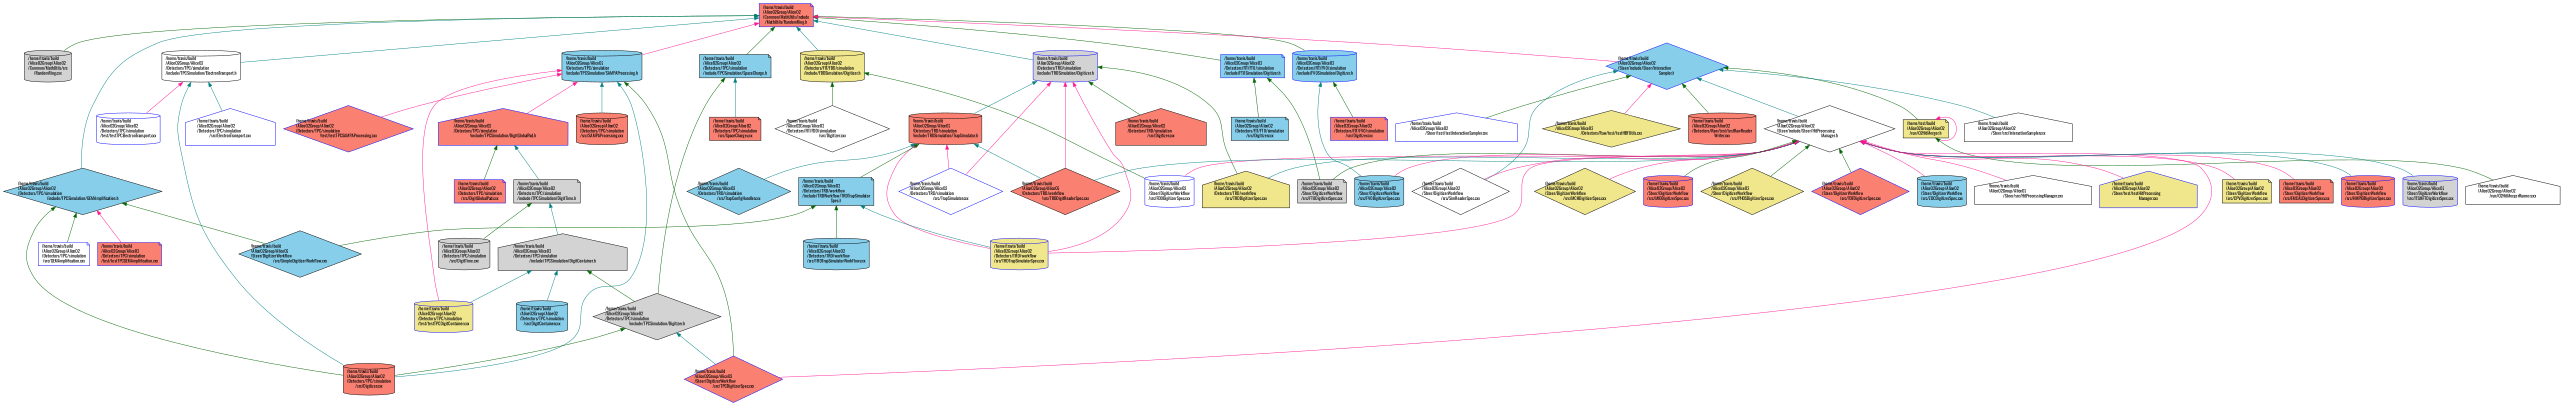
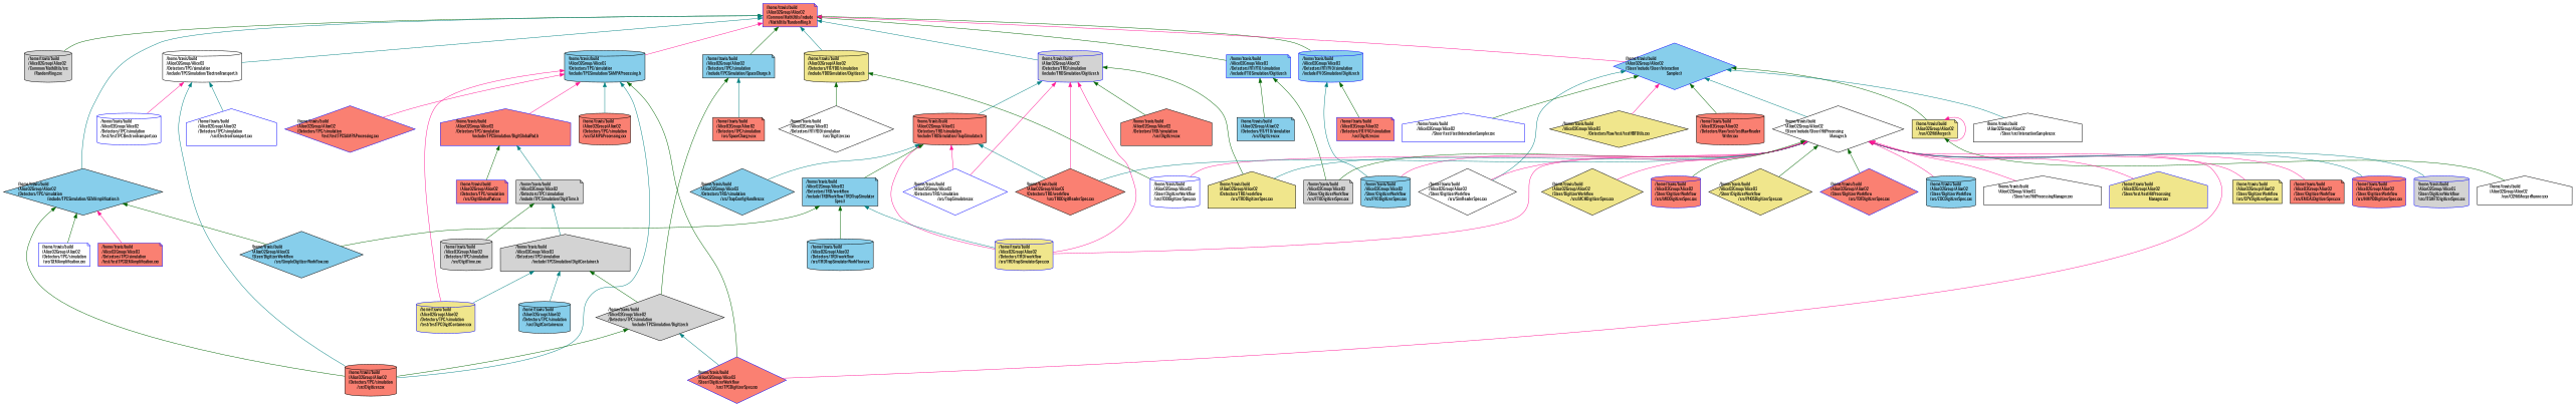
  digraph {
    fontname=Oswald
    node [color=black fillcolor=salmon fontname=Oswald fontsize=10 shape=cylinder style=filled]
    edge [color=darkgreen dir=back fontname=Oswald fontsize=10 labelfontname=Helvetica labelfontsize=10 style=solid]
    n1 [color=blue fontcolor=black height=0.2 label="/home/travis/build\l/AliceO2Group/AliceO2\l/Common/MathUtils/include\l/MathUtils/RandomRing.h" shape=note width=0.4]
    n2 [height=0.2 label="/home/travis/build\l/AliceO2Group/AliceO2\l/Common/MathUtils/src\l/RandomRing.cxx" width=0.4 fillcolor=lightgrey]
    n3 [height=0.2 label="/home/travis/build\l/AliceO2Group/AliceO2\l/Detectors/FIT/FDD/simulation\l/include/FDDSimulation/Digitizer.h" width=0.4 fillcolor=khaki]
    n4 [color=blue height=0.2 label="/home/travis/build\l/AliceO2Group/AliceO2\l/Detectors/FIT/FT0/simulation\l/include/FT0Simulation/Digitizer.h" shape=note width=0.4 fillcolor=skyblue]
    n5 [color=blue height=0.2 label="/home/travis/build\l/AliceO2Group/AliceO2\l/Detectors/FIT/FV0/simulation\l/include/FV0Simulation/Digitizer.h" width=0.4 fillcolor=skyblue]
    n6 [height=0.2 label="/home/travis/build\l/AliceO2Group/AliceO2\l/Detectors/TPC/simulation\l/include/TPCSimulation/ElectronTransport.h" width=0.4 fillcolor=white]
    n7 [height=0.2 label="/home/travis/build\l/AliceO2Group/AliceO2\l/Detectors/TPC/simulation\l/include/TPCSimulation/GEMAmplification.h" shape=diamond width=0.4 fillcolor=skyblue]
    n8 [height=0.2 label="/home/travis/build\l/AliceO2Group/AliceO2\l/Detectors/TPC/simulation\l/include/TPCSimulation/SAMPAProcessing.h" width=0.4 fillcolor=skyblue]
    n9 [height=0.2 label="/home/travis/build\l/AliceO2Group/AliceO2\l/Detectors/TPC/simulation\l/include/TPCSimulation/SpaceCharge.h" shape=note width=0.4 fillcolor=skyblue]
    n10 [color=blue height=0.2 label="/home/travis/build\l/AliceO2Group/AliceO2\l/Detectors/TRD/simulation\l/include/TRDSimulation/Digitizer.h" width=0.4 fillcolor=lightgrey]
    n11 [color=blue height=0.2 label="/home/travis/build\l/AliceO2Group/AliceO2\l/Steer/include/Steer/Interaction\lSampler.h" shape=diamond width=0.4 fillcolor=skyblue]
    n12 [height=0.2 label="/home/travis/build\l/AliceO2Group/AliceO2\l/Detectors/FIT/FDD/simulation\l/src/Digitizer.cxx" shape=diamond width=0.4 fillcolor=white]
    n13 [color=blue height=0.2 label="/home/travis/build\l/AliceO2Group/AliceO2\l/Steer/DigitizerWorkflow\l/src/FDDDigitizerSpec.cxx" width=0.4 fillcolor=white]
    n14 [height=0.2 label="/home/travis/build\l/AliceO2Group/AliceO2\l/Detectors/FIT/FT0/simulation\l/src/Digitizer.cxx" shape=note width=0.4 fillcolor=skyblue]
    n15 [height=0.2 label="/home/travis/build\l/AliceO2Group/AliceO2\l/Steer/DigitizerWorkflow\l/src/FT0DigitizerSpec.cxx" shape=note width=0.4 fillcolor=lightgrey]
    n16 [color=blue height=0.2 label="/home/travis/build\l/AliceO2Group/AliceO2\l/Detectors/FIT/FV0/simulation\l/src/Digitizer.cxx" shape=note width=0.4]
    n17 [height=0.2 label="/home/travis/build\l/AliceO2Group/AliceO2\l/Steer/DigitizerWorkflow\l/src/FV0DigitizerSpec.cxx" width=0.4 fillcolor=skyblue]
    n18 [height=0.2 label="/home/travis/build\l/AliceO2Group/AliceO2\l/Detectors/TPC/simulation\l/src/Digitizer.cxx" width=0.4]
    n19 [color=blue height=0.2 label="/home/travis/build\l/AliceO2Group/AliceO2\l/Detectors/TPC/simulation\l/src/ElectronTransport.cxx" shape=house width=0.4 fillcolor=white]
    n20 [color=blue height=0.2 label="/home/travis/build\l/AliceO2Group/AliceO2\l/Detectors/TPC/simulation\l/test/testTPCElectronTransport.cxx" width=0.4 fillcolor=white]
    n21 [color=blue height=0.2 label="/home/travis/build\l/AliceO2Group/AliceO2\l/Detectors/TPC/simulation\l/src/GEMAmplification.cxx" shape=note width=0.4 fillcolor=white]
    n22 [color=blue height=0.2 label="/home/travis/build\l/AliceO2Group/AliceO2\l/Detectors/TPC/simulation\l/test/testTPCGEMAmplification.cxx" shape=note width=0.4]
    n23 [height=0.2 label="/home/travis/build\l/AliceO2Group/AliceO2\l/Steer/DigitizerWorkflow\l/src/SimpleDigitizerWorkflow.cxx" shape=diamond width=0.4 fillcolor=skyblue]
    n24 [color=blue height=0.2 label="/home/travis/build\l/AliceO2Group/AliceO2\l/Detectors/TPC/simulation\l/include/TPCSimulation/DigitGlobalPad.h" shape=house width=0.4]
    n25 [color=blue height=0.2 label="/home/travis/build\l/AliceO2Group/AliceO2\l/Steer/DigitizerWorkflow\l/src/TPCDigitizerSpec.cxx" shape=diamond width=0.4]
    n26 [color=blue height=0.2 label="/home/travis/build\l/AliceO2Group/AliceO2\l/Detectors/TPC/simulation\l/test/testTPCDigitContainer.cxx" width=0.4 fillcolor=khaki]
    n27 [height=0.2 label="/home/travis/build\l/AliceO2Group/AliceO2\l/Detectors/TPC/simulation\l/src/SAMPAProcessing.cxx" width=0.4]
    n28 [color=blue height=0.2 label="/home/travis/build\l/AliceO2Group/AliceO2\l/Detectors/TPC/simulation\l/test/testTPCSAMPAProcessing.cxx" shape=diamond width=0.4]
    n29 [height=0.2 label="/home/travis/build\l/AliceO2Group/AliceO2\l/Detectors/TPC/simulation\l/include/TPCSimulation/DigitTime.h" shape=note width=0.4 fillcolor=lightgrey]
    n30 [color=blue height=0.2 label="/home/travis/build\l/AliceO2Group/AliceO2\l/Detectors/TPC/simulation\l/src/DigitGlobalPad.cxx" shape=note width=0.4]
    n31 [height=0.2 label="/home/travis/build\l/AliceO2Group/AliceO2\l/Detectors/TPC/simulation\l/include/TPCSimulation/DigitContainer.h" shape=house width=0.4 fillcolor=lightgrey]
    n32 [height=0.2 label="/home/travis/build\l/AliceO2Group/AliceO2\l/Detectors/TPC/simulation\l/src/DigitTime.cxx" width=0.4 fillcolor=lightgrey]
    n33 [height=0.2 label="/home/travis/build\l/AliceO2Group/AliceO2\l/Detectors/TPC/simulation\l/include/TPCSimulation/Digitizer.h" shape=diamond width=0.4 fillcolor=lightgrey]
    n34 [height=0.2 label="/home/travis/build\l/AliceO2Group/AliceO2\l/Detectors/TPC/simulation\l/src/DigitContainer.cxx" width=0.4 fillcolor=skyblue]
    n35 [height=0.2 label="/home/travis/build\l/AliceO2Group/AliceO2\l/Detectors/TPC/simulation\l/src/SpaceCharge.cxx" shape=note width=0.4]
    n36 [height=0.2 label="/home/travis/build\l/AliceO2Group/AliceO2\l/Detectors/TRD/simulation\l/include/TRDSimulation/TrapSimulator.h" width=0.4]
    n37 [color=blue height=0.2 label="/home/travis/build\l/AliceO2Group/AliceO2\l/Detectors/TRD/simulation\l/src/TrapSimulator.cxx" shape=diamond width=0.4 fillcolor=white]
    n38 [color=blue height=0.2 label="/home/travis/build\l/AliceO2Group/AliceO2\l/Detectors/TRD/workflow\l/src/TRDTrapSimulatorSpec.cxx" width=0.4 fillcolor=khaki]
    n39 [height=0.2 label="/home/travis/build\l/AliceO2Group/AliceO2\l/Detectors/TRD/workflow\l/src/TRDDigitReaderSpec.cxx" shape=diamond width=0.4]
    n40 [height=0.2 label="/home/travis/build\l/AliceO2Group/AliceO2\l/Detectors/TRD/simulation\l/src/Digitizer.cxx" shape=house width=0.4]
    n41 [height=0.2 label="/home/travis/build\l/AliceO2Group/AliceO2\l/Detectors/TRD/workflow\l/src/TRDDigitizerSpec.cxx" shape=house width=0.4 fillcolor=khaki]
    n42 [height=0.2 label="/home/travis/build\l/AliceO2Group/AliceO2\l/Detectors/TRD/simulation\l/src/TrapConfigHandler.cxx" shape=diamond width=0.4 fillcolor=skyblue]
    n43 [height=0.2 label="/home/travis/build\l/AliceO2Group/AliceO2\l/Detectors/TRD/workflow\l/include/TRDWorkflow/TRDTrapSimulator\lSpec.h" shape=note width=0.4 fillcolor=skyblue]
    n44 [height=0.2 label="/home/travis/build\l/AliceO2Group/AliceO2\l/Detectors/TRD/workflow\l/src/TRDTrapSimulatorWorkFlow.cxx" width=0.4 fillcolor=skyblue]
    n45 [height=0.2 label="/home/travis/build\l/AliceO2Group/AliceO2\l/Detectors/Raw/test/testHBFUtils.cxx" shape=diamond width=0.4 fillcolor=khaki]
    n46 [height=0.2 label="/home/travis/build\l/AliceO2Group/AliceO2\l/Detectors/Raw/test/testRawReader\lWriter.cxx" width=0.4]
-   n47 [height=0.2 label="/home/test/build\l/AliceO2Group/AliceO2\l/run/O2HitMerger.h" shape=note width=0.4 fillcolor=khaki]
+   n47 [height=0.2 label="/home/travis/build\l/AliceO2Group/AliceO2\l/run/O2HitMerger.h" shape=note width=0.4 fillcolor=khaki]
    n48 [height=0.2 label="/home/travis/build\l/AliceO2Group/AliceO2\l/Steer/DigitizerWorkflow\l/src/SimReaderSpec.cxx" shape=diamond width=0.4 fillcolor=white]
    n49 [height=0.2 label="/home/travis/build\l/AliceO2Group/AliceO2\l/Steer/include/Steer/HitProcessing\lManager.h" shape=diamond width=0.4 fillcolor=white]
    n50 [height=0.2 label="/home/travis/build\l/AliceO2Group/AliceO2\l/Steer/src/InteractionSampler.cxx" shape=house width=0.4 fillcolor=white]
    n51 [color=blue height=0.2 label="/home/travis/build\l/AliceO2Group/AliceO2\l/Steer/test/testInteractionSampler.cxx" shape=house width=0.4 fillcolor=white]
    n52 [height=0.2 label="/home/travis/build\l/AliceO2Group/AliceO2\l/run/O2HitMergerRunner.cxx" shape=house width=0.4 fillcolor=white]
    n53 [height=0.2 label="/home/travis/build\l/AliceO2Group/AliceO2\l/Steer/DigitizerWorkflow\l/src/CPVDigitizerSpec.cxx" shape=note width=0.4 fillcolor=khaki]
    n54 [height=0.2 label="/home/travis/build\l/AliceO2Group/AliceO2\l/Steer/DigitizerWorkflow\l/src/EMCALDigitizerSpec.cxx" shape=note width=0.4]
    n55 [color=blue height=0.2 label="/home/travis/build\l/AliceO2Group/AliceO2\l/Steer/DigitizerWorkflow\l/src/HMPIDDigitizerSpec.cxx" width=0.4]
    n56 [color=blue height=0.2 label="/home/travis/build\l/AliceO2Group/AliceO2\l/Steer/DigitizerWorkflow\l/src/ITSMFTDigitizerSpec.cxx" width=0.4 fillcolor=lightgrey]
    n57 [height=0.2 label="/home/travis/build\l/AliceO2Group/AliceO2\l/Steer/DigitizerWorkflow\l/src/MCHDigitizerSpec.cxx" shape=diamond width=0.4 fillcolor=khaki]
    n58 [color=blue height=0.2 label="/home/travis/build\l/AliceO2Group/AliceO2\l/Steer/DigitizerWorkflow\l/src/MIDDigitizerSpec.cxx" width=0.4]
    n59 [height=0.2 label="/home/travis/build\l/AliceO2Group/AliceO2\l/Steer/DigitizerWorkflow\l/src/PHOSDigitizerSpec.cxx" shape=diamond width=0.4 fillcolor=khaki]
    n60 [color=blue height=0.2 label="/home/travis/build\l/AliceO2Group/AliceO2\l/Steer/DigitizerWorkflow\l/src/TOFDigitizerSpec.cxx" shape=diamond width=0.4]
    n61 [height=0.2 label="/home/travis/build\l/AliceO2Group/AliceO2\l/Steer/DigitizerWorkflow\l/src/ZDCDigitizerSpec.cxx" width=0.4 fillcolor=skyblue]
    n62 [height=0.2 label="/home/travis/build\l/AliceO2Group/AliceO2\l/Steer/src/HitProcessingManager.cxx" shape=house width=0.4 fillcolor=white]
    n63 [color=blue height=0.2 label="/home/travis/build\l/AliceO2Group/AliceO2\l/Steer/test/testHitProcessing\lManager.cxx" shape=house width=0.4 fillcolor=khaki]
    n1 -> n2
    n1 -> n3 [color=teal]
    n1 -> n4
    n1 -> n5
    n1 -> n6 [color=teal]
    n1 -> n7 [color=teal]
    n1 -> n8 [color=deeppink]
    n1 -> n9
    n1 -> n10 [color=teal]
    n1 -> n11 [color=deeppink]
    n3 -> n12
    n3 -> n13
    n4 -> n14
    n4 -> n15
    n5 -> n16
    n5 -> n17 [color=teal]
    n6 -> n18 [color=teal]
    n6 -> n19 [color=teal]
    n6 -> n20 [color=deeppink]
    n7 -> n18
    n7 -> n21
    n7 -> n22 [color=deeppink]
    n7 -> n23
    n8 -> n18 [color=teal]
    n8 -> n24 [color=deeppink]
    n8 -> n25
    n8 -> n26 [color=deeppink]
    n8 -> n27 [color=teal]
    n8 -> n28 [color=deeppink]
    n9 -> n33
    n9 -> n35 [color=teal]
    n10 -> n36 [color=teal]
    n10 -> n37 [color=deeppink]
    n10 -> n38 [color=deeppink]
    n10 -> n39 [color=deeppink]
    n10 -> n40
    n10 -> n41
    n11 -> n45 [color=deeppink]
    n11 -> n46
    n11 -> n47
    n11 -> n48 [color=teal]
    n11 -> n49 [color=teal]
    n11 -> n50 [color=teal]
    n11 -> n51
    n24 -> n29 [color=teal]
    n24 -> n30
    n29 -> n31 [color=teal]
    n29 -> n32
    n31 -> n26 [color=teal]
    n31 -> n33
    n31 -> n34 [color=teal]
    n33 -> n18
    n33 -> n25 [color=teal]
    n36 -> n37 [color=deeppink]
    n36 -> n38 [color=deeppink]
    n36 -> n39 [color=teal]
    n36 -> n42 [color=teal]
    n36 -> n43
    n43 -> n23
    n43 -> n38 [color=teal]
    n43 -> n44
    n47 -> n47 [color=deeppink]
    n47 -> n52
    n49 -> n13 [color=deeppink]
    n49 -> n15
    n49 -> n17 [color=deeppink]
    n49 -> n25 [color=deeppink]
    n49 -> n38 [color=deeppink]
    n49 -> n39 [color=teal]
    n49 -> n41 [color=teal]
    n49 -> n48 [color=deeppink]
    n49 -> n53 [color=deeppink]
    n49 -> n54 [color=deeppink]
    n49 -> n55 [color=teal]
    n49 -> n56 [color=teal]
    n49 -> n57 [color=deeppink]
    n49 -> n58
    n49 -> n59
    n49 -> n60
    n49 -> n61 [color=deeppink]
    n49 -> n62 [color=deeppink]
    n49 -> n63 [color=deeppink]
  }
